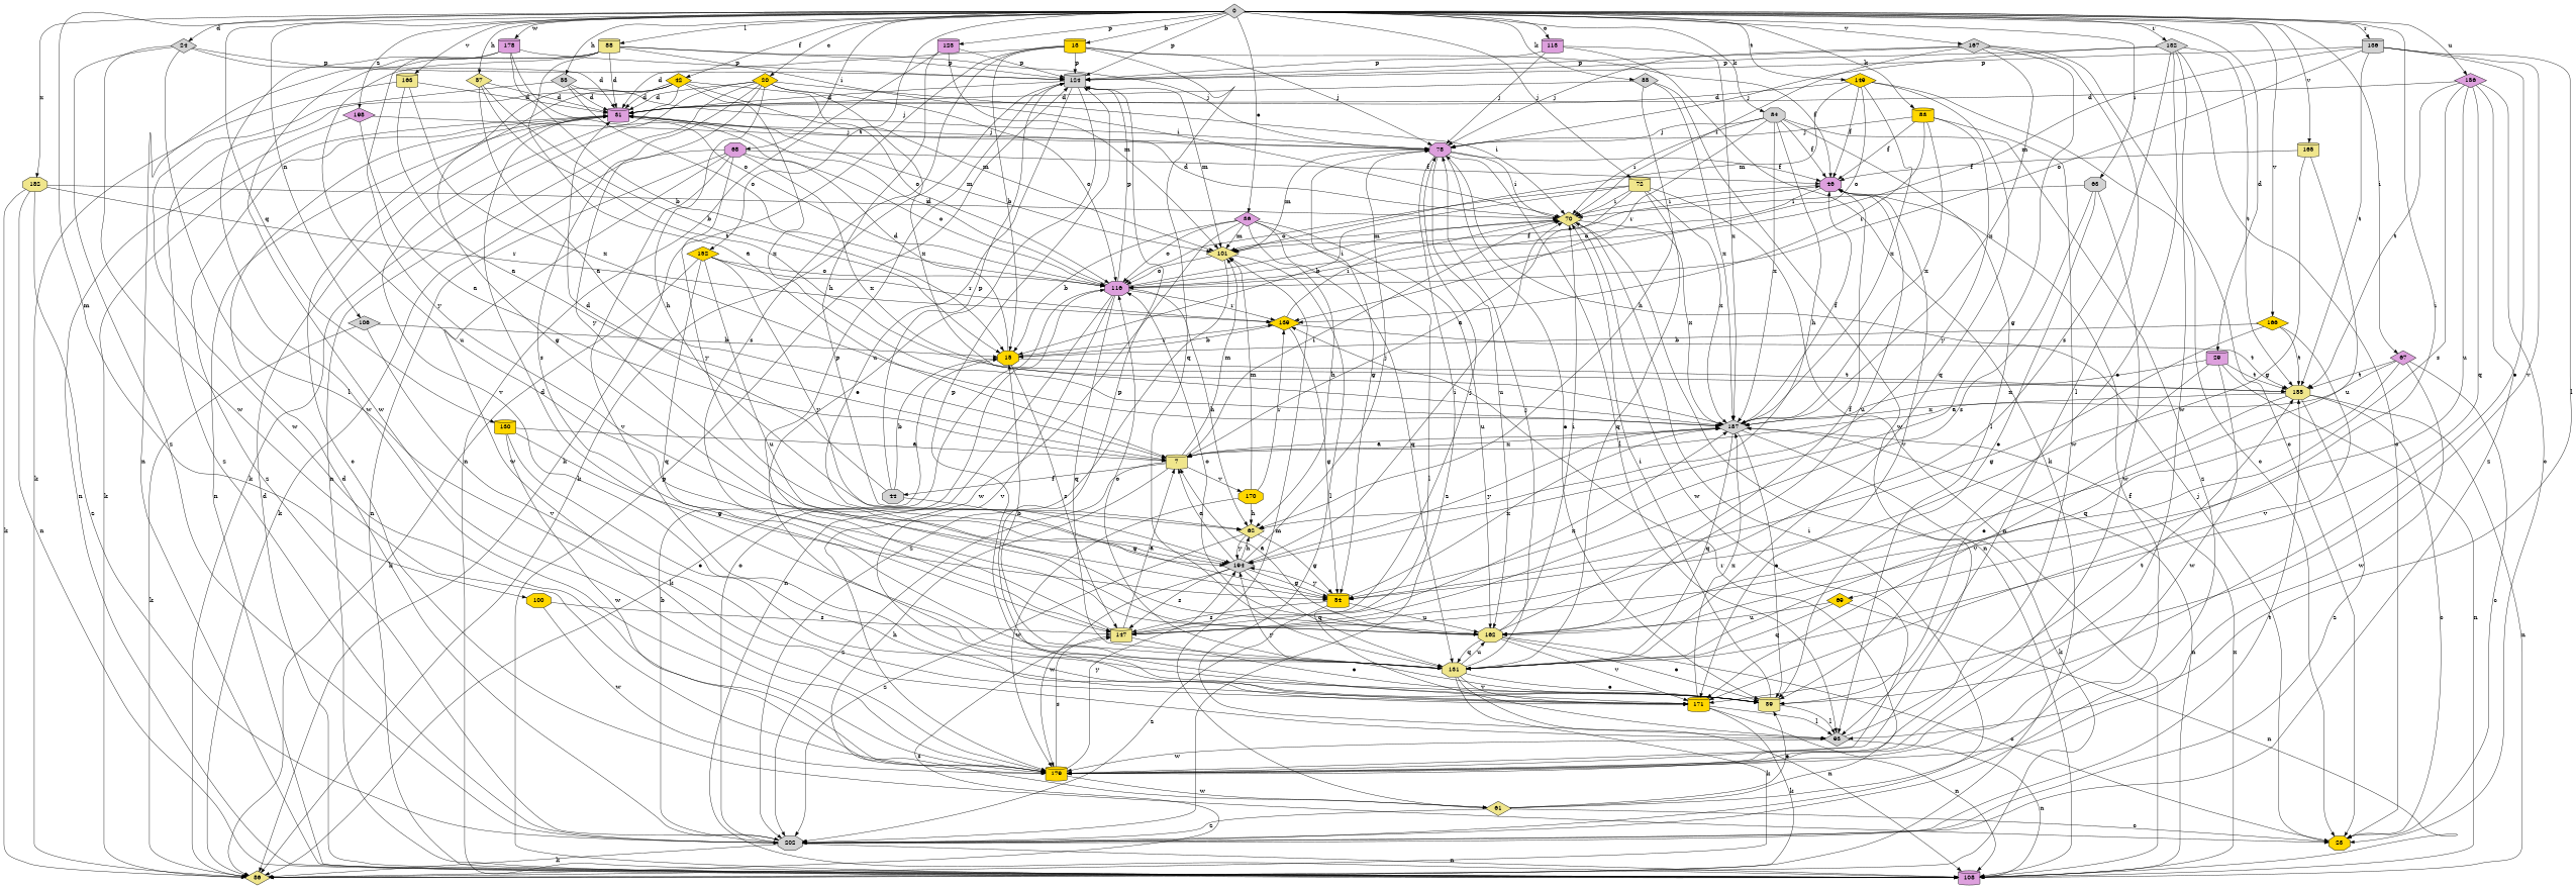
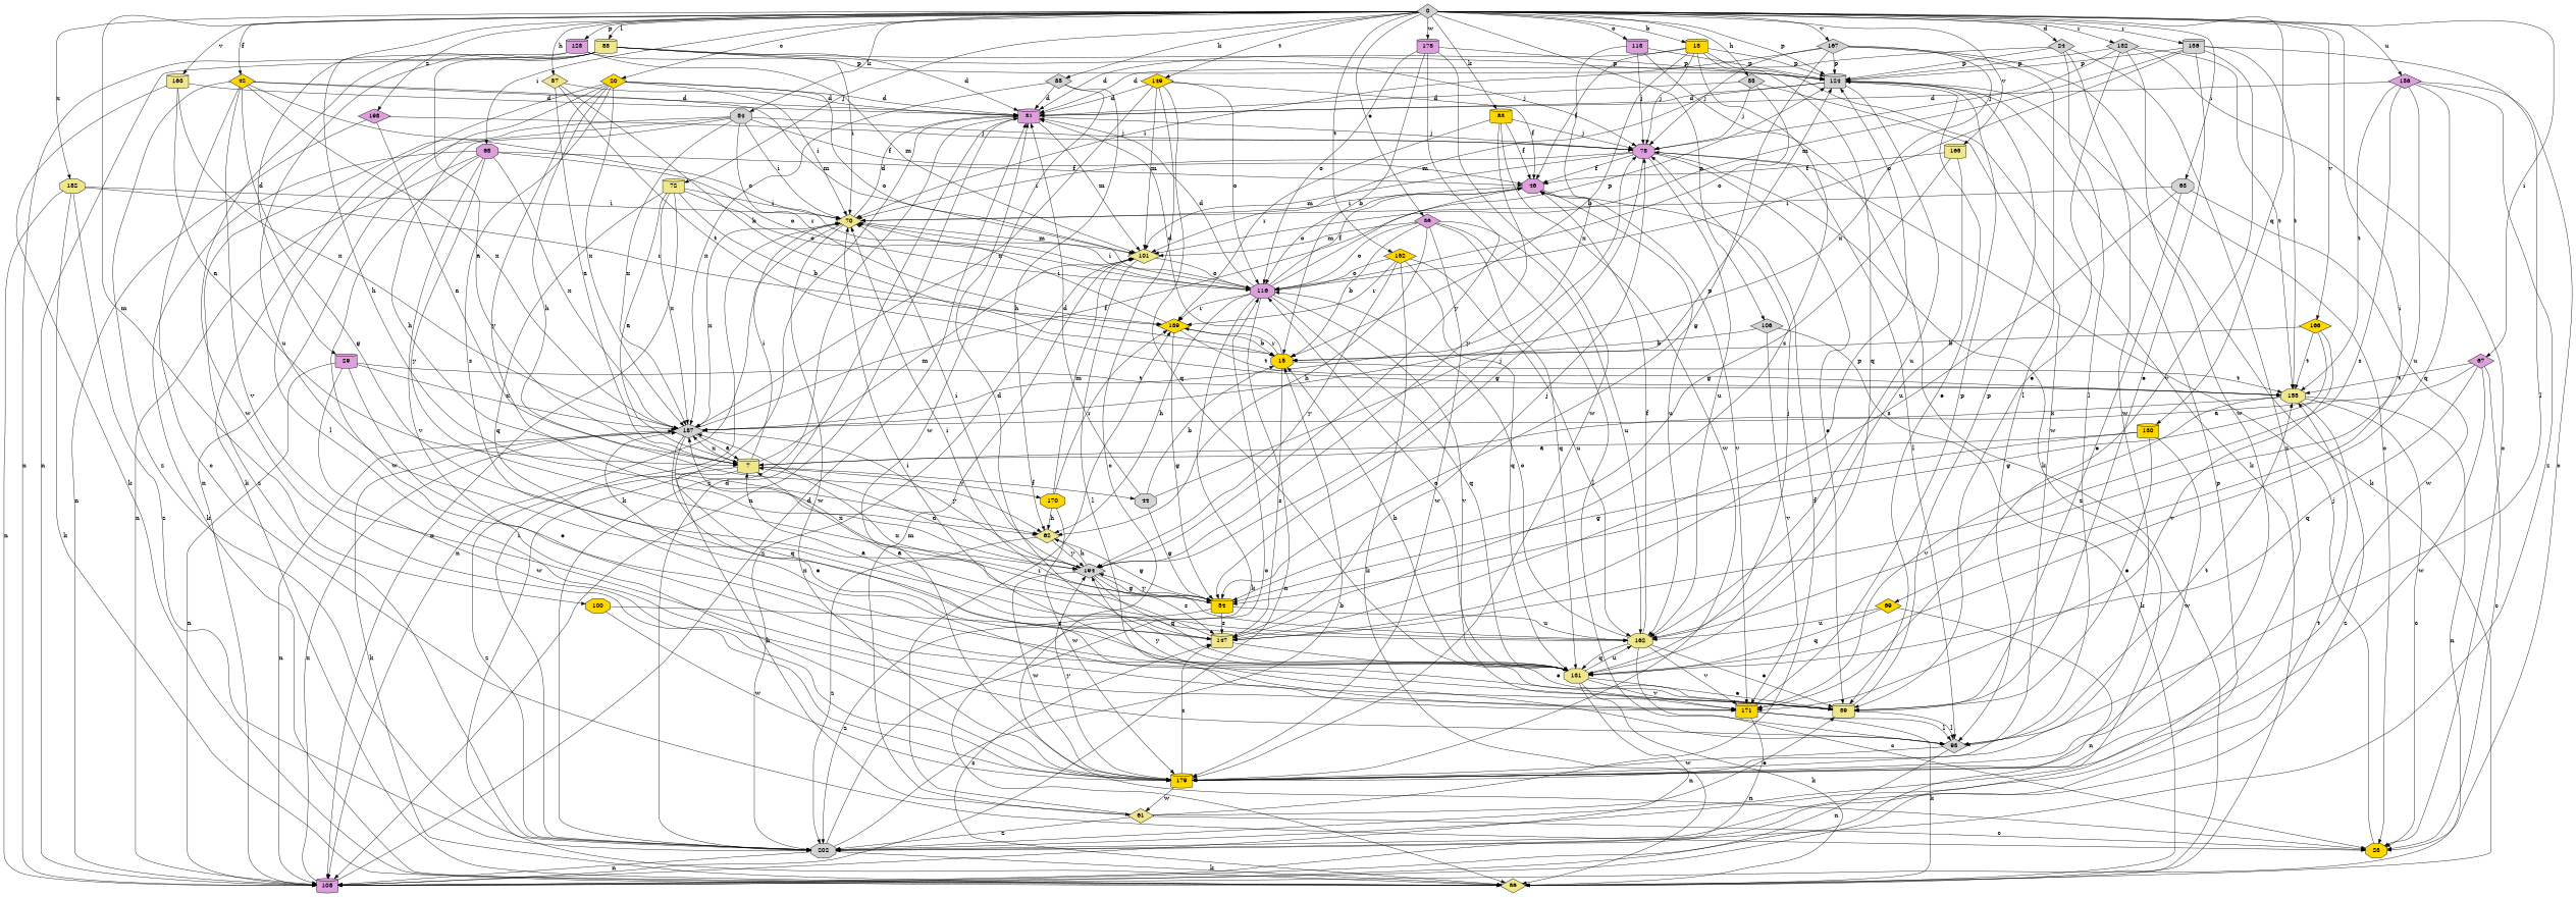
  strict digraph {
    node [fillcolor=gold shape=diamond style=filled]
    0 [fillcolor=lightgrey]
    13 [shape=cylinder]
    20
    24 [fillcolor=lightgrey]
    29 [fillcolor=plum shape=cylinder]
    36 [fillcolor=plum]
    42
    55 [fillcolor=lightgrey]
    57 [fillcolor=khaki]
    63 [fillcolor=lightgrey shape=octagon]
    67 [fillcolor=plum]
    68 [fillcolor=plum shape=octagon]
    69
    72 [fillcolor=khaki shape=cylinder]
    83 [shape=cylinder]
    84 [fillcolor=lightgrey shape=octagon]
    85 [fillcolor=lightgrey]
    88 [fillcolor=khaki shape=cylinder]
    100 [shape=octagon]
    106 [fillcolor=lightgrey]
    113 [fillcolor=plum shape=cylinder]
    123 [fillcolor=plum shape=cylinder]
    124 [fillcolor=lightgrey shape=cylinder]
    130 [shape=cylinder]
    132 [fillcolor=lightgrey]
    136 [fillcolor=lightgrey shape=cylinder]
    149
    152
    156 [fillcolor=plum]
    163 [fillcolor=khaki shape=cylinder]
    165 [fillcolor=khaki shape=cylinder]
    166
    167 [fillcolor=lightgrey]
    178 [fillcolor=plum shape=cylinder]
    182 [fillcolor=khaki shape=octagon]
    198 [fillcolor=plum]
    15 [shape=octagon]
    31 [fillcolor=plum shape=cylinder]
    46 [fillcolor=plum shape=octagon]
    78 [fillcolor=plum shape=octagon]
    86 [fillcolor=khaki]
    131 [fillcolor=khaki shape=octagon]
    147 [fillcolor=khaki shape=cylinder]
    70 [fillcolor=khaki]
    187 [fillcolor=lightgrey]
    62 [fillcolor=khaki]
    108 [fillcolor=plum shape=cylinder]
    116 [fillcolor=plum shape=octagon]
    194 [fillcolor=lightgrey]
    202 [fillcolor=lightgrey shape=octagon]
    93 [fillcolor=lightgrey]
    179 [shape=cylinder]
    155 [fillcolor=khaki shape=octagon]
    39 [fillcolor=khaki shape=cylinder]
    101 [fillcolor=khaki]
    162 [fillcolor=khaki shape=octagon]
    23 [shape=octagon]
    54 [shape=cylinder]
    171 [shape=cylinder]
    7 [fillcolor=khaki shape=cylinder]
    139
    44 [fillcolor=lightgrey shape=octagon]
    61 [fillcolor=khaki]
    170 [shape=octagon]
    0 -> 13 [label=b]
    0 -> 20 [label=c]
    0 -> 24 [label=d]
    0 -> 29 [label=d]
    0 -> 36 [label=e]
    0 -> 42 [label=f]
    0 -> 55 [label=h]
    0 -> 57 [label=h]
    0 -> 63 [label=i]
    0 -> 67 [label=i]
    0 -> 68 [label=i]
    0 -> 69 [label=i]
    0 -> 72 [label=j]
    0 -> 83 [label=k]
    0 -> 84 [label=k]
    0 -> 85 [label=k]
    0 -> 88 [label=l]
    0 -> 100 [label=m]
    0 -> 106 [label=n]
    0 -> 113 [label=o]
    0 -> 123 [label=p]
    0 -> 124 [label=p]
    0 -> 130 [label=q]
    0 -> 132 [label=r]
    0 -> 136 [label=r]
    0 -> 149 [label=t]
    0 -> 152 [label=t]
    0 -> 156 [label=u]
    0 -> 163 [label=v]
    0 -> 165 [label=v]
    0 -> 166 [label=v]
    0 -> 167 [label=v]
    0 -> 178 [label=w]
    0 -> 182 [label=x]
    0 -> 198 [label=z]
    13 -> 124 [label=p]
    13 -> 15 [label=b]
    13 -> 31 [label=d]
    13 -> 46 [label=f]
    13 -> 78 [label=j]
    13 -> 86 [label=k]
    13 -> 131 [label=q]
    13 -> 147 [label=s]
    20 -> 31 [label=d]
    20 -> 86 [label=k]
    20 -> 147 [label=s]
    20 -> 70 [label=i]
    20 -> 187 [label=x]
    20 -> 62 [label=h]
    20 -> 108 [label=n]
    20 -> 116 [label=o]
    20 -> 194 [label=y]
    24 -> 124 [label=p]
    24 -> 31 [label=d]
    24 -> 202 [label=z]
    24 -> 93 [label=l]
    24 -> 179 [label=w]
    29 -> 187 [label=x]
    29 -> 108 [label=n]
    29 -> 179 [label=w]
    29 -> 155 [label=t]
    29 -> 39 [label=e]
    36 -> 15 [label=b]
    36 -> 131 [label=q]
    36 -> 62 [label=h]
    36 -> 116 [label=o]
    36 -> 93 [label=l]
    36 -> 179 [label=w]
    36 -> 101 [label=m]
    36 -> 162 [label=u]
    42 -> 31 [label=d]
    42 -> 187 [label=x]
    42 -> 116 [label=o]
    42 -> 202 [label=z]
    42 -> 101 [label=m]
    42 -> 23 [label=c]
    42 -> 54 [label=g]
    42 -> 171 [label=v]
    55 -> 31 [label=d]
    55 -> 78 [label=j]
    55 -> 116 [label=o]
    55 -> 179 [label=w]
    57 -> 15 [label=b]
    57 -> 31 [label=d]
    57 -> 155 [label=t]
    57 -> 7 [label=a]
    63 -> 147 [label=s]
    63 -> 70 [label=i]
    63 -> 179 [label=w]
    63 -> 39 [label=e]
    67 -> 131 [label=q]
    67 -> 179 [label=w]
    67 -> 155 [label=t]
    67 -> 23 [label=c]
    67 -> 7 [label=a]
    68 -> 46 [label=f]
    68 -> 86 [label=k]
    68 -> 187 [label=x]
    68 -> 108 [label=n]
    68 -> 116 [label=o]
    68 -> 194 [label=y]
    68 -> 179 [label=w]
    68 -> 171 [label=v]
    69 -> 131 [label=q]
    69 -> 108 [label=n]
    69 -> 162 [label=u]
    72 -> 15 [label=b]
    72 -> 131 [label=q]
    72 -> 70 [label=i]
    72 -> 187 [label=x]
    72 -> 108 [label=n]
    72 -> 116 [label=o]
    72 -> 7 [label=a]
    83 -> 46 [label=f]
    83 -> 78 [label=j]
-   83 -> 187 [label=x]
    83 -> 194 [label=y]
    83 -> 179 [label=w]
    83 -> 139 [label=r]
    84 -> 46 [label=f]
    84 -> 78 [label=j]
    84 -> 70 [label=i]
    84 -> 187 [label=x]
    84 -> 62 [label=h]
    84 -> 202 [label=z]
    84 -> 93 [label=l]
    84 -> 139 [label=r]
    85 -> 31 [label=d]
    85 -> 187 [label=x]
    85 -> 62 [label=h]
    85 -> 179 [label=w]
    88 -> 124 [label=p]
    88 -> 31 [label=d]
    88 -> 78 [label=j]
    88 -> 70 [label=i]
    88 -> 108 [label=n]
    88 -> 179 [label=w]
    88 -> 162 [label=u]
    88 -> 7 [label=a]
    100 -> 147 [label=s]
    100 -> 179 [label=w]
    106 -> 15 [label=b]
    106 -> 86 [label=k]
    106 -> 171 [label=v]
    113 -> 124 [label=p]
    113 -> 78 [label=j]
    113 -> 86 [label=k]
    113 -> 187 [label=x]
    123 -> 124 [label=p]
    123 -> 62 [label=h]
    123 -> 108 [label=n]
    123 -> 101 [label=m]
    124 -> 31 [label=d]
    124 -> 86 [label=k]
    124 -> 39 [label=e]
    124 -> 101 [label=m]
    124 -> 162 [label=u]
    130 -> 179 [label=w]
    130 -> 39 [label=e]
    130 -> 54 [label=g]
    130 -> 7 [label=a]
    132 -> 124 [label=p]
    132 -> 78 [label=j]
-   132 -> 147 [label=s]
    132 -> 179 [label=w]
    132 -> 155 [label=t]
    132 -> 39 [label=e]
    132 -> 23 [label=c]
    136 -> 124 [label=p]
    136 -> 116 [label=o]
    136 -> 93 [label=l]
    136 -> 155 [label=t]
    136 -> 39 [label=e]
    136 -> 101 [label=m]
    136 -> 171 [label=v]
    149 -> 31 [label=d]
    149 -> 46 [label=f]
    149 -> 131 [label=q]
    149 -> 187 [label=x]
    149 -> 116 [label=o]
    149 -> 101 [label=m]
    149 -> 23 [label=c]
    152 -> 86 [label=k]
    152 -> 131 [label=q]
    152 -> 116 [label=o]
    152 -> 194 [label=y]
    152 -> 162 [label=u]
    152 -> 139 [label=r]
    156 -> 31 [label=d]
    156 -> 131 [label=q]
    156 -> 147 [label=s]
    156 -> 202 [label=z]
    156 -> 155 [label=t]
    156 -> 162 [label=u]
    156 -> 23 [label=c]
    163 -> 31 [label=d]
    163 -> 86 [label=k]
    163 -> 187 [label=x]
    163 -> 7 [label=a]
    165 -> 46 [label=f]
    165 -> 162 [label=u]
    165 -> 54 [label=g]
    166 -> 15 [label=b]
    166 -> 155 [label=t]
    166 -> 54 [label=g]
    166 -> 171 [label=v]
    167 -> 124 [label=p]
    167 -> 78 [label=j]
    167 -> 70 [label=i]
    167 -> 187 [label=x]
    167 -> 93 [label=l]
    167 -> 23 [label=c]
    167 -> 54 [label=g]
    178 -> 124 [label=p]
    178 -> 15 [label=b]
    178 -> 116 [label=o]
    178 -> 194 [label=y]
    178 -> 179 [label=w]
    182 -> 86 [label=k]
    182 -> 70 [label=i]
    182 -> 108 [label=n]
    182 -> 202 [label=z]
    182 -> 139 [label=r]
    198 -> 78 [label=j]
    198 -> 108 [label=n]
    198 -> 7 [label=a]
    15 -> 31 [label=d]
    15 -> 147 [label=s]
    15 -> 155 [label=t]
    15 -> 139 [label=r]
    31 -> 78 [label=j]
    31 -> 86 [label=k]
    31 -> 108 [label=n]
    31 -> 202 [label=z]
    31 -> 101 [label=m]
    46 -> 70 [label=i]
    46 -> 116 [label=o]
    46 -> 162 [label=u]
    46 -> 171 [label=v]
    78 -> 46 [label=f]
    78 -> 70 [label=i]
    78 -> 202 [label=z]
    78 -> 93 [label=l]
    78 -> 39 [label=e]
    78 -> 101 [label=m]
    78 -> 162 [label=u]
    78 -> 54 [label=g]
    86 -> 147 [label=s]
    131 -> 15 [label=b]
    131 -> 31 [label=d]
    131 -> 78 [label=j]
    131 -> 86 [label=k]
    131 -> 108 [label=n]
    131 -> 116 [label=o]
    131 -> 39 [label=e]
    131 -> 162 [label=u]
    131 -> 171 [label=v]
    147 -> 124 [label=p]
    147 -> 78 [label=j]
    147 -> 187 [label=x]
    147 -> 39 [label=e]
    147 -> 7 [label=a]
    70 -> 31 [label=d]
    70 -> 187 [label=x]
    70 -> 108 [label=n]
    70 -> 179 [label=w]
    70 -> 101 [label=m]
    187 -> 46 [label=f]
    187 -> 86 [label=k]
    187 -> 131 [label=q]
    187 -> 108 [label=n]
    187 -> 194 [label=y]
    187 -> 39 [label=e]
    187 -> 7 [label=a]
    62 -> 194 [label=y]
    62 -> 202 [label=z]
    62 -> 54 [label=g]
    108 -> 124 [label=p]
    108 -> 31 [label=d]
    108 -> 187 [label=x]
    116 -> 124 [label=p]
    116 -> 31 [label=d]
    116 -> 46 [label=f]
    116 -> 86 [label=k]
    116 -> 131 [label=q]
    116 -> 70 [label=i]
    116 -> 62 [label=h]
    116 -> 108 [label=n]
    116 -> 171 [label=v]
    116 -> 139 [label=r]
    194 -> 78 [label=j]
    194 -> 131 [label=q]
    194 -> 147 [label=s]
    194 -> 70 [label=i]
    194 -> 62 [label=h]
    194 -> 179 [label=w]
    194 -> 54 [label=g]
    194 -> 7 [label=a]
    202 -> 15 [label=b]
    202 -> 31 [label=d]
    202 -> 86 [label=k]
    202 -> 70 [label=i]
    202 -> 108 [label=n]
    202 -> 116 [label=o]
    202 -> 155 [label=t]
    93 -> 108 [label=n]
    93 -> 179 [label=w]
    93 -> 155 [label=t]
    179 -> 147 [label=s]
    179 -> 194 [label=y]
    179 -> 61 [label=w]
    155 -> 187 [label=x]
    155 -> 108 [label=n]
    155 -> 202 [label=z]
    155 -> 23 [label=c]
    155 -> 171 [label=v]
    39 -> 124 [label=p]
    39 -> 70 [label=i]
    39 -> 194 [label=y]
    39 -> 93 [label=l]
    101 -> 116 [label=o]
    101 -> 202 [label=z]
    101 -> 93 [label=l]
    162 -> 46 [label=f]
    162 -> 131 [label=q]
    162 -> 70 [label=i]
    162 -> 116 [label=o]
    162 -> 39 [label=e]
    162 -> 23 [label=c]
    162 -> 171 [label=v]
    162 -> 7 [label=a]
    23 -> 78 [label=j]
    54 -> 147 [label=s]
    54 -> 187 [label=x]
    54 -> 194 [label=y]
    54 -> 202 [label=z]
    54 -> 162 [label=u]
    171 -> 124 [label=p]
    171 -> 86 [label=k]
    171 -> 187 [label=x]
    171 -> 108 [label=n]
    171 -> 93 [label=l]
    7 -> 70 [label=i]
    7 -> 187 [label=x]
    7 -> 202 [label=z]
    7 -> 101 [label=m]
    7 -> 44 [label=f]
    7 -> 61 [label=h]
    7 -> 170 [label=v]
    139 -> 15 [label=b]
    139 -> 70 [label=i]
    139 -> 155 [label=t]
    139 -> 54 [label=g]
    44 -> 124 [label=p]
    44 -> 15 [label=b]
    44 -> 31 [label=d]
    44 -> 54 [label=g]
    61 -> 46 [label=f]
    61 -> 202 [label=z]
    61 -> 39 [label=e]
    61 -> 101 [label=m]
    61 -> 23 [label=c]
    61 -> 139 [label=r]
    170 -> 62 [label=h]
    170 -> 179 [label=w]
    170 -> 101 [label=m]
    170 -> 139 [label=r]
  }
